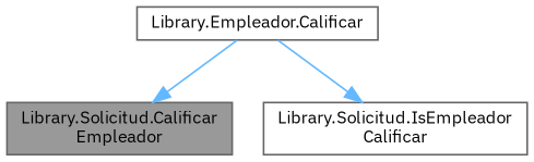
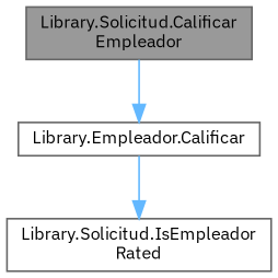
  digraph {
    fontname="IBM Plex Sans"
    rankdir=TB
    node [color=grey40 fillcolor=white fontname="IBM Plex Sans" fontsize=10 shape=box style=filled]
    edge [color=steelblue1 fontname="IBM Plex Sans" fontsize=10 labelfontname=Helvetica labelfontsize=10 style=solid]
    n1 [color=gray40 fillcolor=grey60 fontcolor=black height=0.2 label="Library.Solicitud.Calificar\lEmpleador" width=0.4]
    n2 [height=0.2 label="Library.Empleador.Calificar" width=0.4]
-   n3 [height=0.2 label="Library.Solicitud.IsEmpleador\lCalificar" width=0.4]
-   n2 -> n1
+   n3 [height=0.2 label="Library.Solicitud.IsEmpleador\lRated" width=0.4]
+   n1 -> n2
    n2 -> n3
  }
